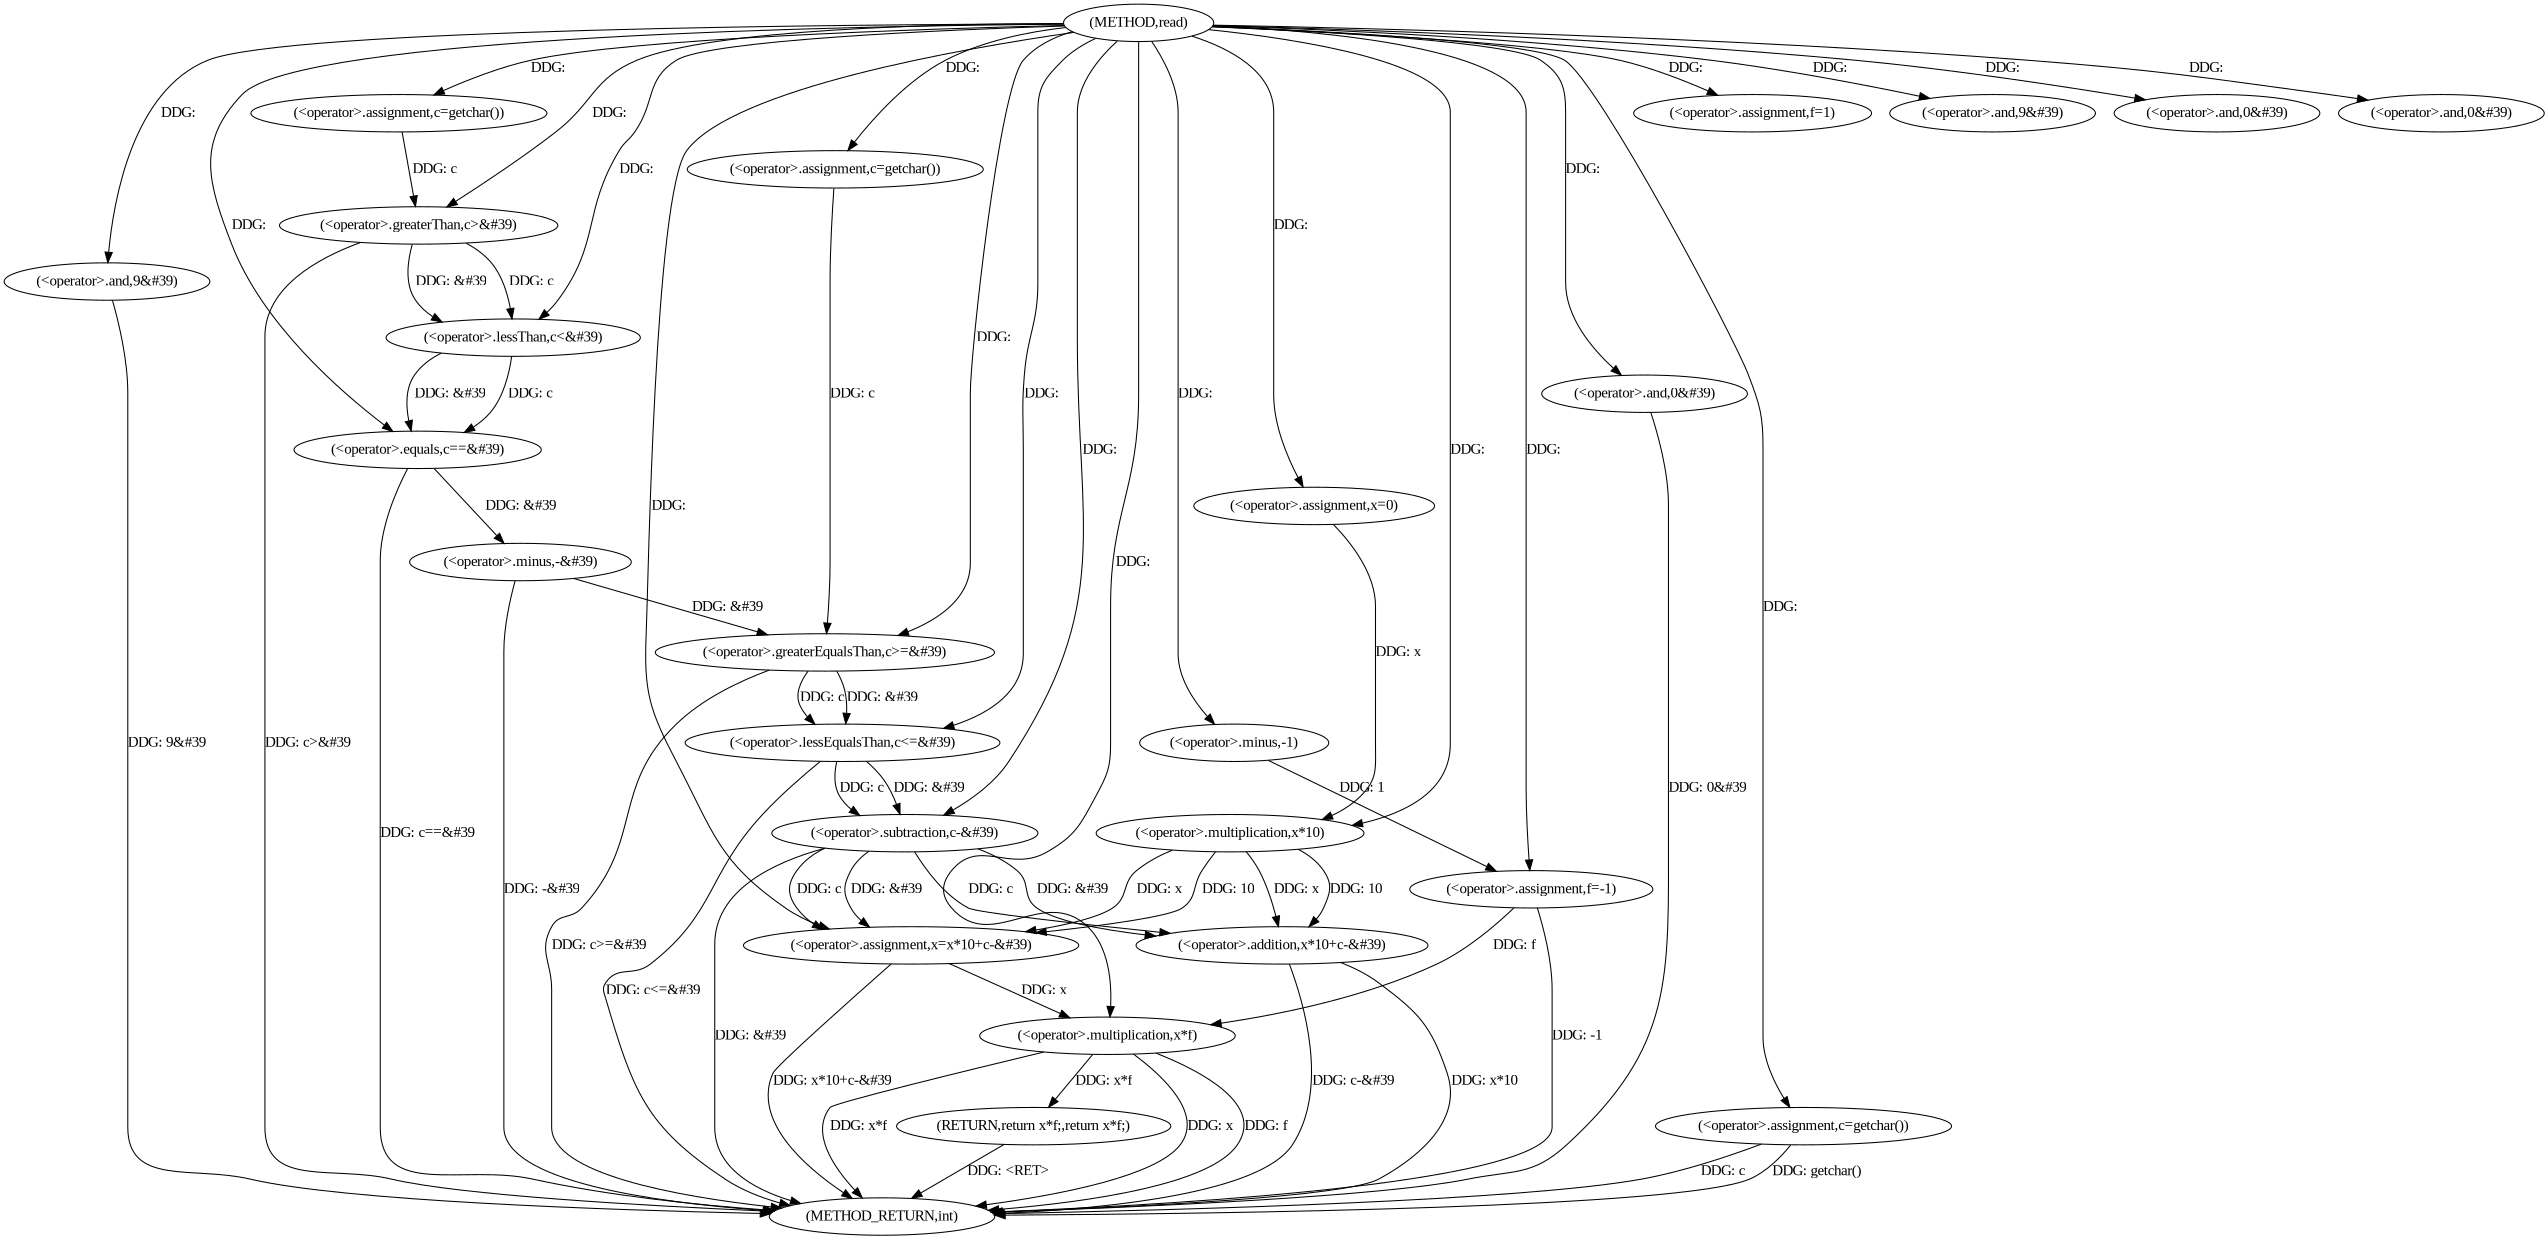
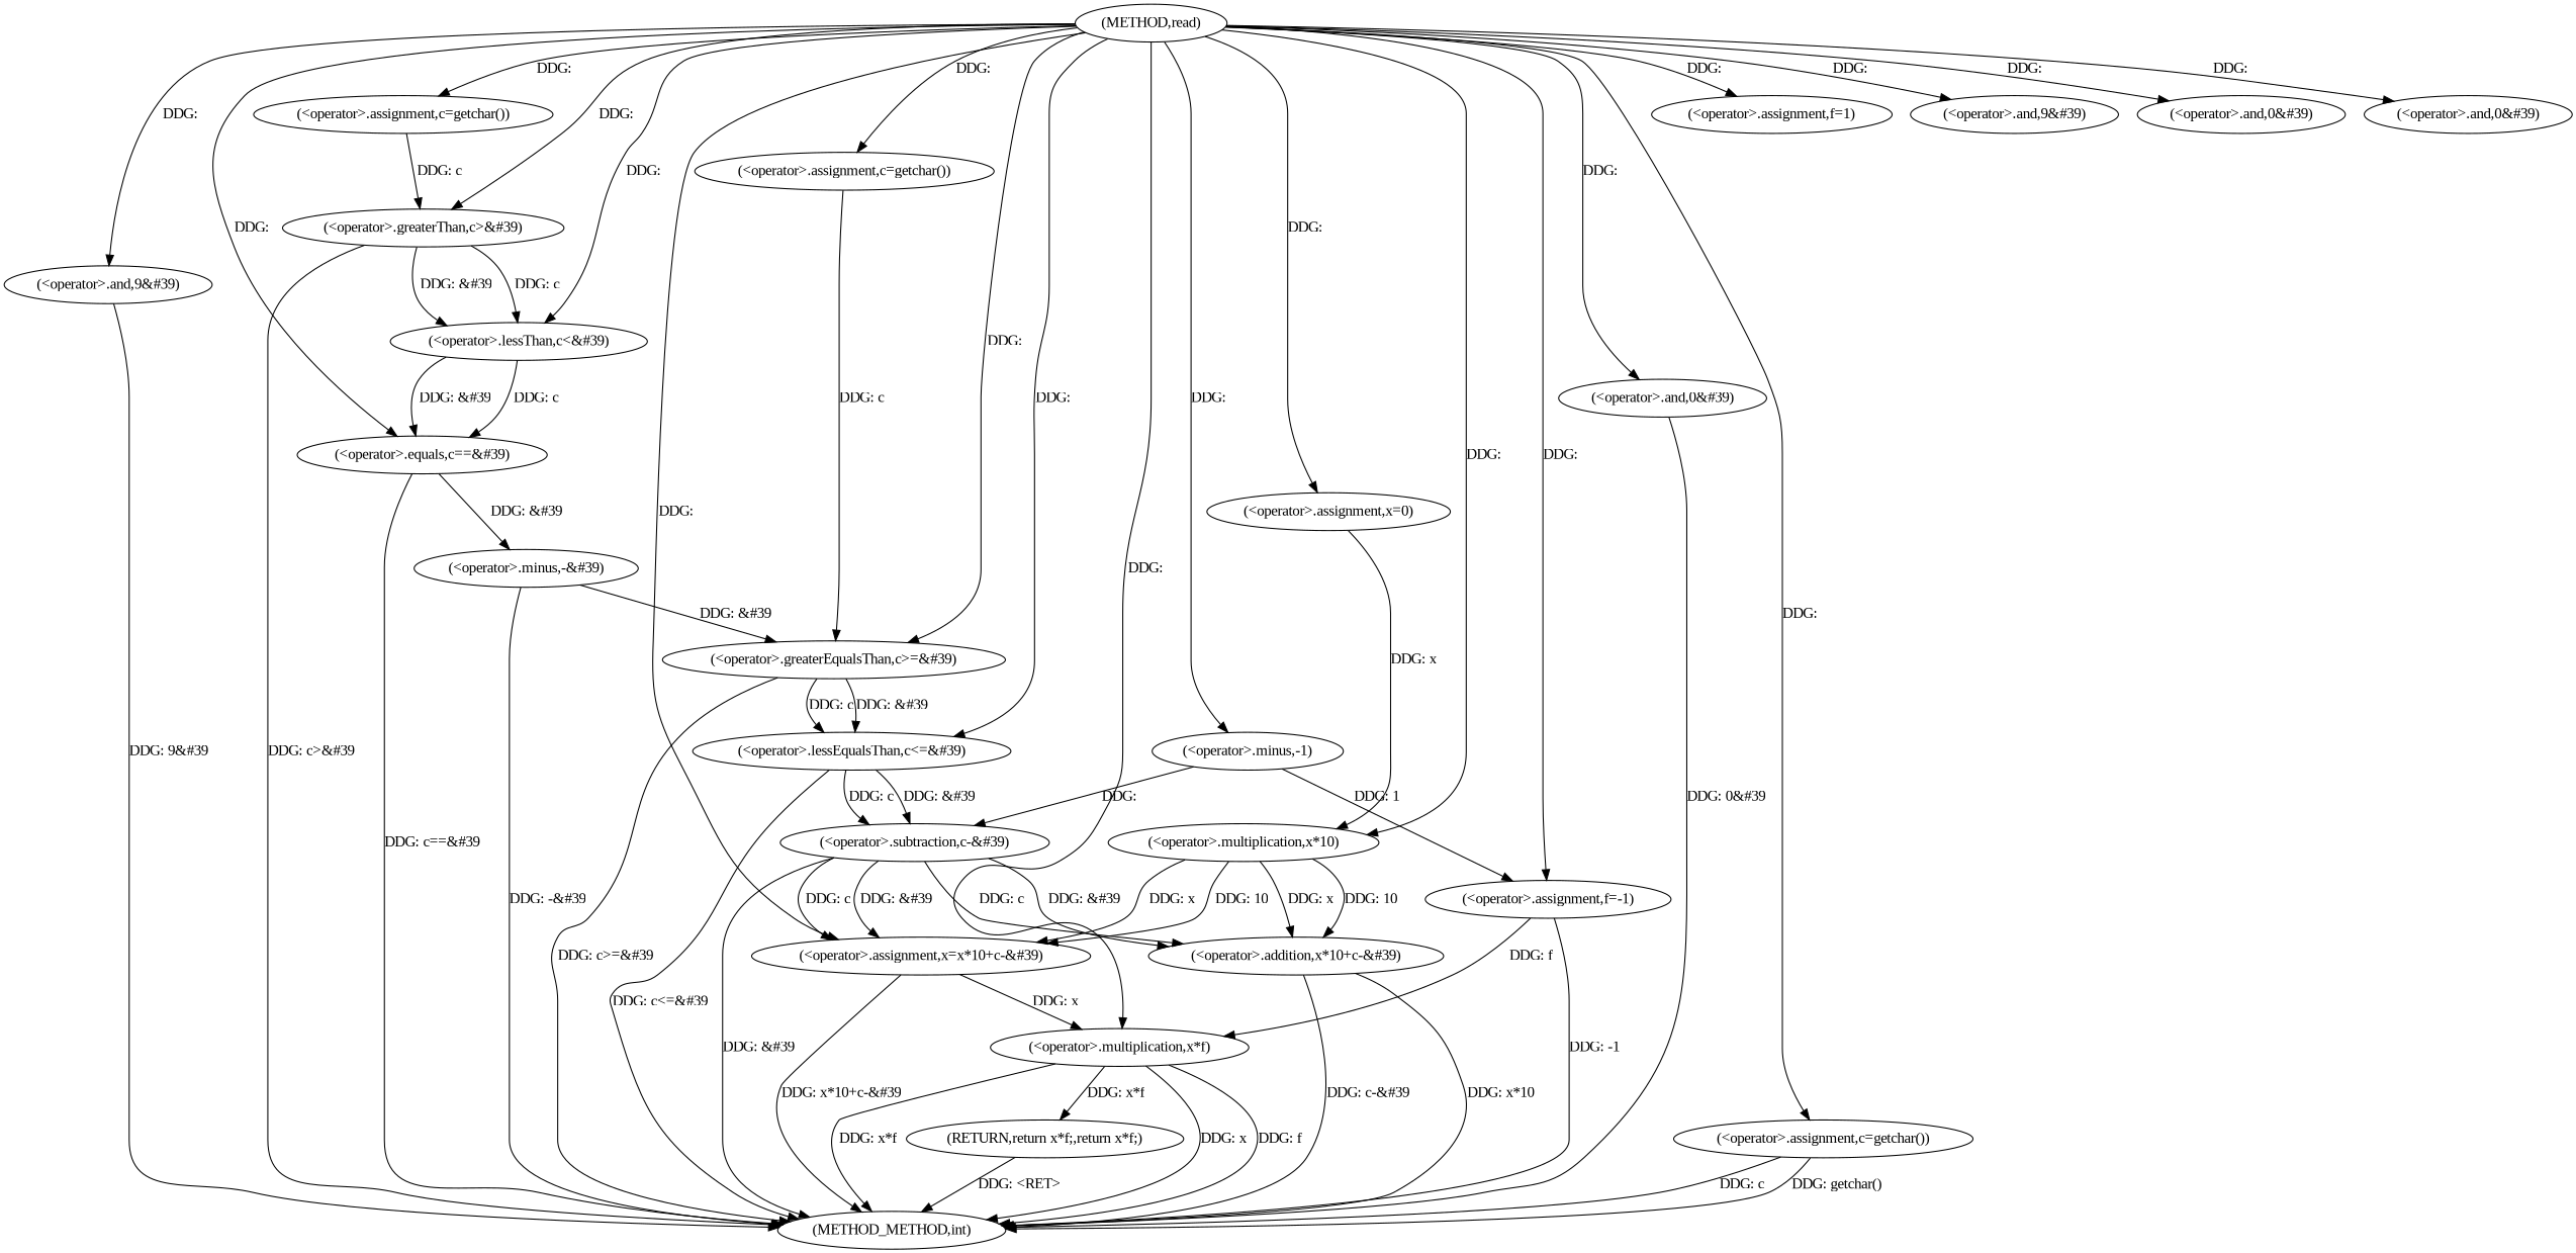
  digraph {
    fontname="Liberation Serif"
    node [fontname="Liberation Serif"]
    edge [fontname="Liberation Serif"]
    n1 [label="(METHOD,read)"]
    n2 [label="(<operator>.assignment,x=0)"]
    n3 [label="(<operator>.assignment,f=1)"]
    n4 [label="(<operator>.assignment,c=getchar())"]
    n5 [label="(<operator>.greaterThan,c>&#39)"]
    n6 [label="(<operator>.and,9&#39)"]
    n7 [label="(<operator>.lessThan,c<&#39)"]
    n8 [label="(<operator>.and,0&#39)"]
    n9 [label="(<operator>.greaterEqualsThan,c>=&#39)"]
    n10 [label="(<operator>.and,0&#39)"]
    n11 [label="(<operator>.lessEqualsThan,c<=&#39)"]
    n12 [label="(<operator>.and,9&#39)"]
    n13 [label="(<operator>.equals,c==&#39)"]
    n14 [label="(<operator>.assignment,f=-1)"]
    n15 [label="(<operator>.assignment,c=getchar())"]
    n16 [label="(<operator>.assignment,x=x*10+c-&#39)"]
    n17 [label="(<operator>.and,0&#39)"]
    n18 [label="(<operator>.assignment,c=getchar())"]
    n19 [label="(<operator>.multiplication,x*f)"]
    n20 [label="(<operator>.minus,-1)"]
    n21 [label="(<operator>.multiplication,x*10)"]
    n22 [label="(<operator>.subtraction,c-&#39)"]
-   n23 [label="(METHOD_RETURN,int)"]
+   n23 [label="(METHOD_METHOD,int)"]
    n24 [label="(<operator>.minus,-&#39)"]
    n25 [label="(RETURN,return x*f;,return x*f;)"]
    n26 [label="(<operator>.addition,x*10+c-&#39)"]
    n1 -> n2 [label="DDG: "]
    n1 -> n3 [label="DDG: "]
    n1 -> n4 [label="DDG: "]
    n1 -> n5 [label="DDG: "]
    n1 -> n6 [label="DDG: "]
    n1 -> n7 [label="DDG: "]
    n1 -> n8 [label="DDG: "]
    n1 -> n9 [label="DDG: "]
    n1 -> n10 [label="DDG: "]
    n1 -> n11 [label="DDG: "]
    n1 -> n12 [label="DDG: "]
    n1 -> n13 [label="DDG: "]
    n1 -> n14 [label="DDG: "]
    n1 -> n15 [label="DDG: "]
    n1 -> n16 [label="DDG: "]
    n1 -> n17 [label="DDG: "]
    n1 -> n18 [label="DDG: "]
    n1 -> n19 [label="DDG: "]
    n1 -> n20 [label="DDG: "]
    n1 -> n21 [label="DDG: "]
-   n1 -> n22 [label="DDG: "]
+   n20 -> n22 [label="DDG: "]
    n2 -> n21 [label="DDG: x"]
    n4 -> n5 [label="DDG: c"]
    n5 -> n7 [label="DDG: c"]
    n5 -> n7 [label="DDG: &#39"]
    n5 -> n23 [label="DDG: c>&#39"]
    n7 -> n13 [label="DDG: c"]
    n7 -> n13 [label="DDG: &#39"]
    n9 -> n11 [label="DDG: c"]
    n9 -> n11 [label="DDG: &#39"]
    n9 -> n23 [label="DDG: c>=&#39"]
    n11 -> n22 [label="DDG: c"]
    n11 -> n22 [label="DDG: &#39"]
    n11 -> n23 [label="DDG: c<=&#39"]
    n12 -> n23 [label="DDG: 9&#39"]
    n13 -> n23 [label="DDG: c==&#39"]
    n13 -> n24 [label="DDG: &#39"]
    n14 -> n19 [label="DDG: f"]
    n14 -> n23 [label="DDG: -1"]
    n15 -> n9 [label="DDG: c"]
    n16 -> n19 [label="DDG: x"]
    n16 -> n23 [label="DDG: x*10+c-&#39"]
    n17 -> n23 [label="DDG: 0&#39"]
    n18 -> n23 [label="DDG: c"]
    n18 -> n23 [label="DDG: getchar()"]
    n19 -> n23 [label="DDG: x"]
    n19 -> n23 [label="DDG: f"]
    n19 -> n23 [label="DDG: x*f"]
    n19 -> n25 [label="DDG: x*f"]
    n20 -> n14 [label="DDG: 1"]
    n21 -> n16 [label="DDG: x"]
    n21 -> n16 [label="DDG: 10"]
    n21 -> n26 [label="DDG: x"]
    n21 -> n26 [label="DDG: 10"]
    n22 -> n16 [label="DDG: &#39"]
    n22 -> n16 [label="DDG: c"]
    n22 -> n23 [label="DDG: &#39"]
    n22 -> n26 [label="DDG: &#39"]
    n22 -> n26 [label="DDG: c"]
    n24 -> n9 [label="DDG: &#39"]
    n24 -> n23 [label="DDG: -&#39"]
    n25 -> n23 [label="DDG: <RET>"]
    n26 -> n23 [label="DDG: x*10"]
    n26 -> n23 [label="DDG: c-&#39"]
  }
